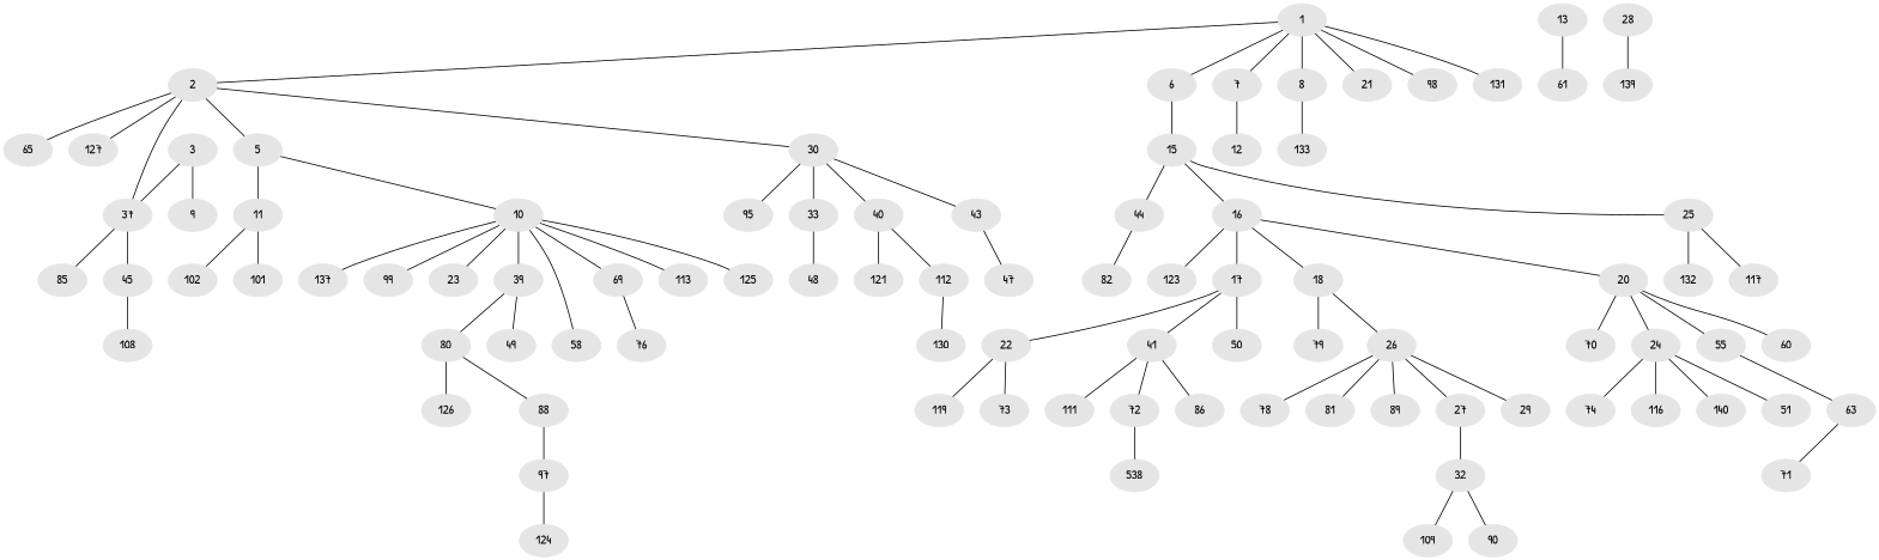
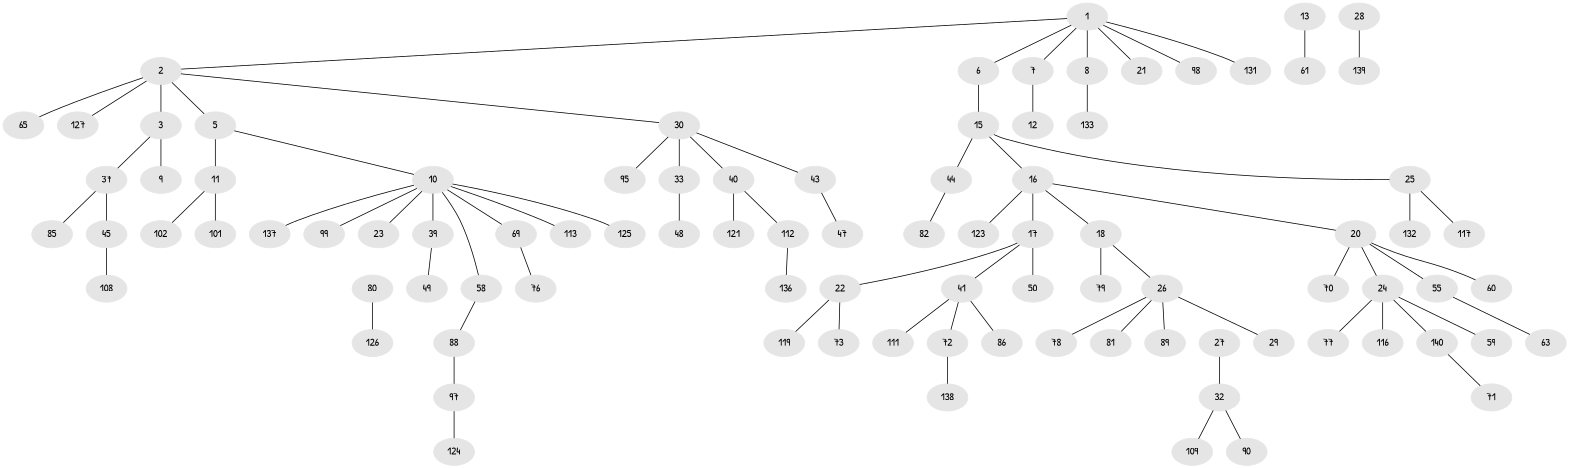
  graph {
    fontname="Patrick Hand"
    node [color=gray90 fontname="Patrick Hand" style=filled]
    edge [fontname="Patrick Hand"]
    1 [super="+4"]
    2 [super="+56"]
    6 [super="+62"]
    7 [super="+104"]
    8 [super="+107"]
    21
    98
    131
    3
    5
    30 [super="+35"]
    65 [super="+118"]
    127
    15
    12 [super="+120"]
    133
    9 [super="+79"]
    37 [super="+92"]
    10 [super="+14"]
    11 [super="+66"]
    33 [super="+42"]
    40 [super="+54"]
    43
    95
    45 [super="+74"]
    85 [super="+103"]
    n27 [label=99 super="+84"]
    23 [super="+128"]
    n29 [label=39 super="+110"]
    58 [super="+64"]
    69 [super="+94"]
    113 [super="+114"]
    125
    137
    101
    102
    13 [super="+141"]
    61
    16 [super="+68"]
    25 [super="+67"]
    44 [super="+83"]
    28 [super="+129"]
    139
    49
    80 [super="+122"]
    76 [super="+130"]
    17 [super="+38"]
    18 [super="+91"]
    20 [super="+39"]
    123
    117
    n52 [label=132]
    82
    22 [super="+34"]
    41 [super="+53"]
    50
    26 [super="+36"]
    n58 [label=79 super="+87"]
    24 [super="+51"]
    55
    60
    70
    73
    119
    72 [super="+93"]
    86 [super="+115"]
    111
    27
    29
    78
    81
    89
-   59 [label=51]
-   77 [label=74]
+   59
+   77
    116
    140
    63 [super="+106"]
    32 [super="+52"]
    90 [super="+132"]
    109
    48 [super="+99"]
    112 [super="+134"]
    121
    47 [super="+105"]
    88
    126
    108
-   136 [label=130]
-   138 [label=538]
+   136
+   138
    71
    97 [super="+100"]
    124
    1 -- 2
    1 -- 6
    1 -- 7
    1 -- 8
    1 -- 21
    1 -- 98
    1 -- 131
-   2 -- 37
+   2 -- 3
    2 -- 5
    2 -- 30
    2 -- 65
    2 -- 127
    6 -- 15
    7 -- 12
    8 -- 133
    3 -- 9
    3 -- 37
    5 -- 10
    5 -- 11
    30 -- 33
    30 -- 40
    30 -- 43
    30 -- 95
    15 -- 16
    15 -- 25
    15 -- 44
    37 -- 45
    37 -- 85
    10 -- n27
    10 -- 23
    10 -- n29
    10 -- 58
    10 -- 69
    10 -- 113
    10 -- 125
    10 -- 137
    11 -- 101
    11 -- 102
    33 -- 48
    40 -- 112
    40 -- 121
    43 -- 47
    45 -- 108
    n29 -- 49
-   n29 -- 80
    69 -- 76
    13 -- 61
    16 -- 17
    16 -- 18
    16 -- 20
    16 -- 123
    25 -- 117
    25 -- n52
    44 -- 82
    28 -- 139
-   80 -- 88
+   58 -- 88
    80 -- 126
    17 -- 22
    17 -- 41
    17 -- 50
    18 -- 26
    18 -- n58
    20 -- 24
    20 -- 55
    20 -- 60
    20 -- 70
    22 -- 73
    22 -- 119
    41 -- 72
    41 -- 86
    41 -- 111
-   26 -- 27
    26 -- 29
    26 -- 78
    26 -- 81
    26 -- 89
    24 -- 59
    24 -- 77
    24 -- 116
    24 -- 140
    55 -- 63
    72 -- 138
    27 -- 32
-   63 -- 71
+   140 -- 71
    32 -- 90
    32 -- 109
    112 -- 136
    88 -- 97
    97 -- 124
  }
